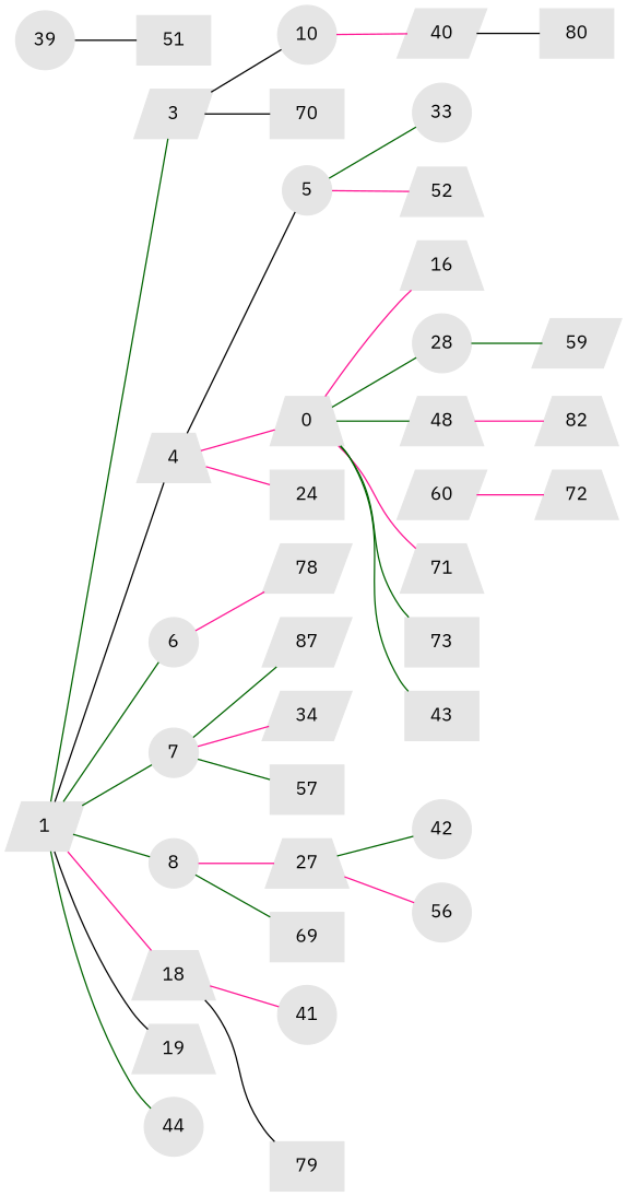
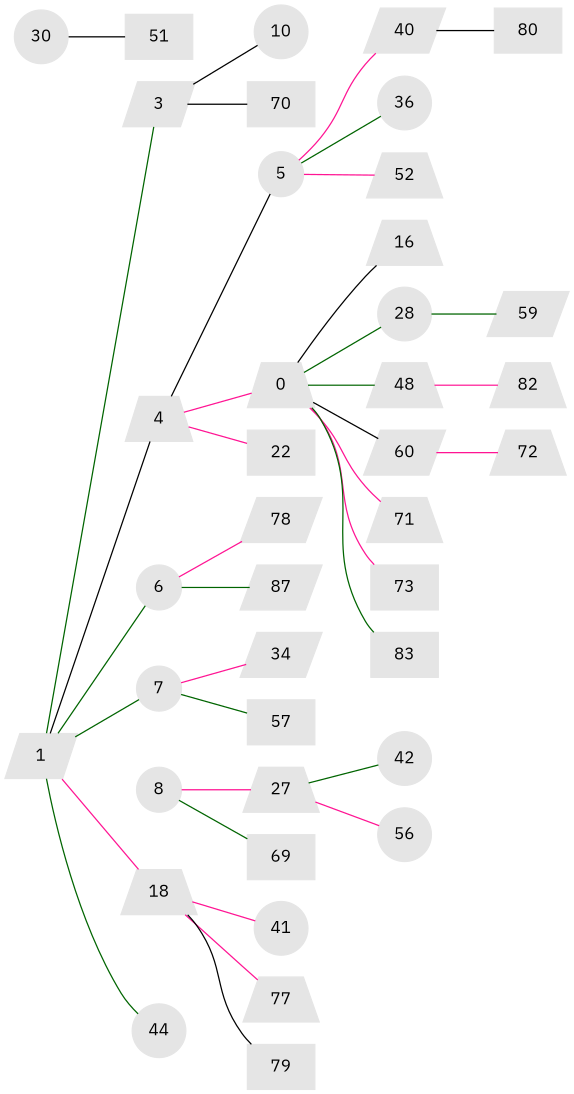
  graph {
    fontname="IBM Plex Sans"
    rankdir=LR
    node [color=gray90 fontname="IBM Plex Sans" shape=trapezium style=filled]
    edge [color=darkgreen fontname="IBM Plex Sans"]
    1 [shape=parallelogram super="+2"]
    3 [shape=parallelogram super="+13"]
    4
    6 [shape=circle]
    7 [shape=circle super="+12+35+43"]
    8 [shape=circle super="+15"]
    18 [super="+21+55+58"]
-   19 [super="+66+64+46"]
    44 [shape=circle]
    10 [shape=circle super="+31"]
    70 [shape=box]
    5 [shape=circle super="+33+38"]
    n13 [label=0 super="+25+50+11"]
-   22 [shape=box label=24]
+   22 [shape=box]
    78 [shape=parallelogram]
    34 [shape=parallelogram]
    n17 [label=87 shape=parallelogram]
    57 [shape=box]
    27 [super="+69"]
    n20 [label=69 shape=box super="+76+74"]
    41 [shape=circle]
+   77
    79 [shape=box]
    42 [shape=circle super="+68"]
    56 [shape=circle super="+75"]
    40 [shape=parallelogram super="+63"]
-   36 [shape=circle label=33]
+   36 [shape=circle]
    52 [super="+53"]
    16
    28 [shape=circle]
    48 [super="+54"]
    60 [shape=parallelogram super="+86+87+61"]
    71
    73 [shape=box]
-   83 [shape=box label=43]
+   83 [shape=box]
    59 [shape=parallelogram super="+81"]
    82
    72
    80 [shape=box]
    51 [shape=box]
-   30 [shape=circle label=39]
+   30 [shape=circle]
    1 -- 3
    1 -- 4 [color=black]
    1 -- 6
    1 -- 7
-   1 -- 8
    1 -- 18 [color=deeppink]
-   1 -- 19 [color=black]
    1 -- 44
    3 -- 10 [color=black]
    3 -- 70 [color=black]
    4 -- 5 [color=black]
    4 -- n13 [color=deeppink]
    4 -- 22 [color=deeppink]
    6 -- 78 [color=deeppink]
    7 -- 34 [color=deeppink]
-   7 -- n17
+   6 -- n17
    7 -- 57
    8 -- 27 [color=deeppink]
    8 -- n20
    18 -- 41 [color=deeppink]
+   18 -- 77 [color=deeppink]
    18 -- 79 [color=black]
-   10 -- 40 [color=deeppink]
+   5 -- 40 [color=deeppink]
    5 -- 36
    5 -- 52 [color=deeppink]
-   n13 -- 16 [color=deeppink]
+   n13 -- 16 [color=black]
    n13 -- 28
    n13 -- 48
+   n13 -- 60 [color=black]
    n13 -- 71 [color=deeppink]
-   n13 -- 73
+   n13 -- 73 [color=deeppink]
    n13 -- 83
    27 -- 42
    27 -- 56 [color=deeppink]
    40 -- 80 [color=black]
    28 -- 59
    48 -- 82 [color=deeppink]
    60 -- 72 [color=deeppink]
    30 -- 51 [color=black]
  }
